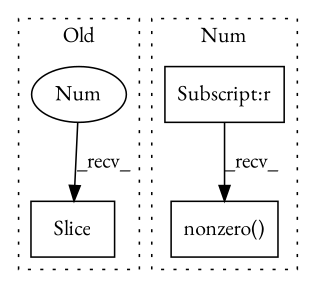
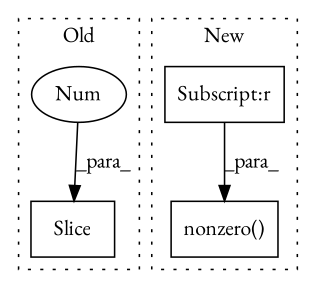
  digraph {
    fontname="EB Garamond"
    node [fontname="EB Garamond" s=15598 shape=box]
    edge [fontname="EB Garamond"]
    n1 [a=80 l=2 label=Slice]
    n2 [a=76 l=1 label=Num shape=ellipse]
    n3 [a=75 l=16 label="nonzero()" s=15529]
    n4 [a=40 l=33 label="Subscript:r" s=15445]
    subgraph cluster_1 {
      label=Old
      style=dotted
      n1
      n2
    }
    subgraph cluster_2 {
-     label=Num
+     label=New
      style=dotted
      n3
      n4
    }
-   n2 -> n1 [label=_recv_]
-   n4 -> n3 [label=_recv_]
+   n2 -> n1 [label=_para_]
+   n4 -> n3 [label=_para_]
  }
